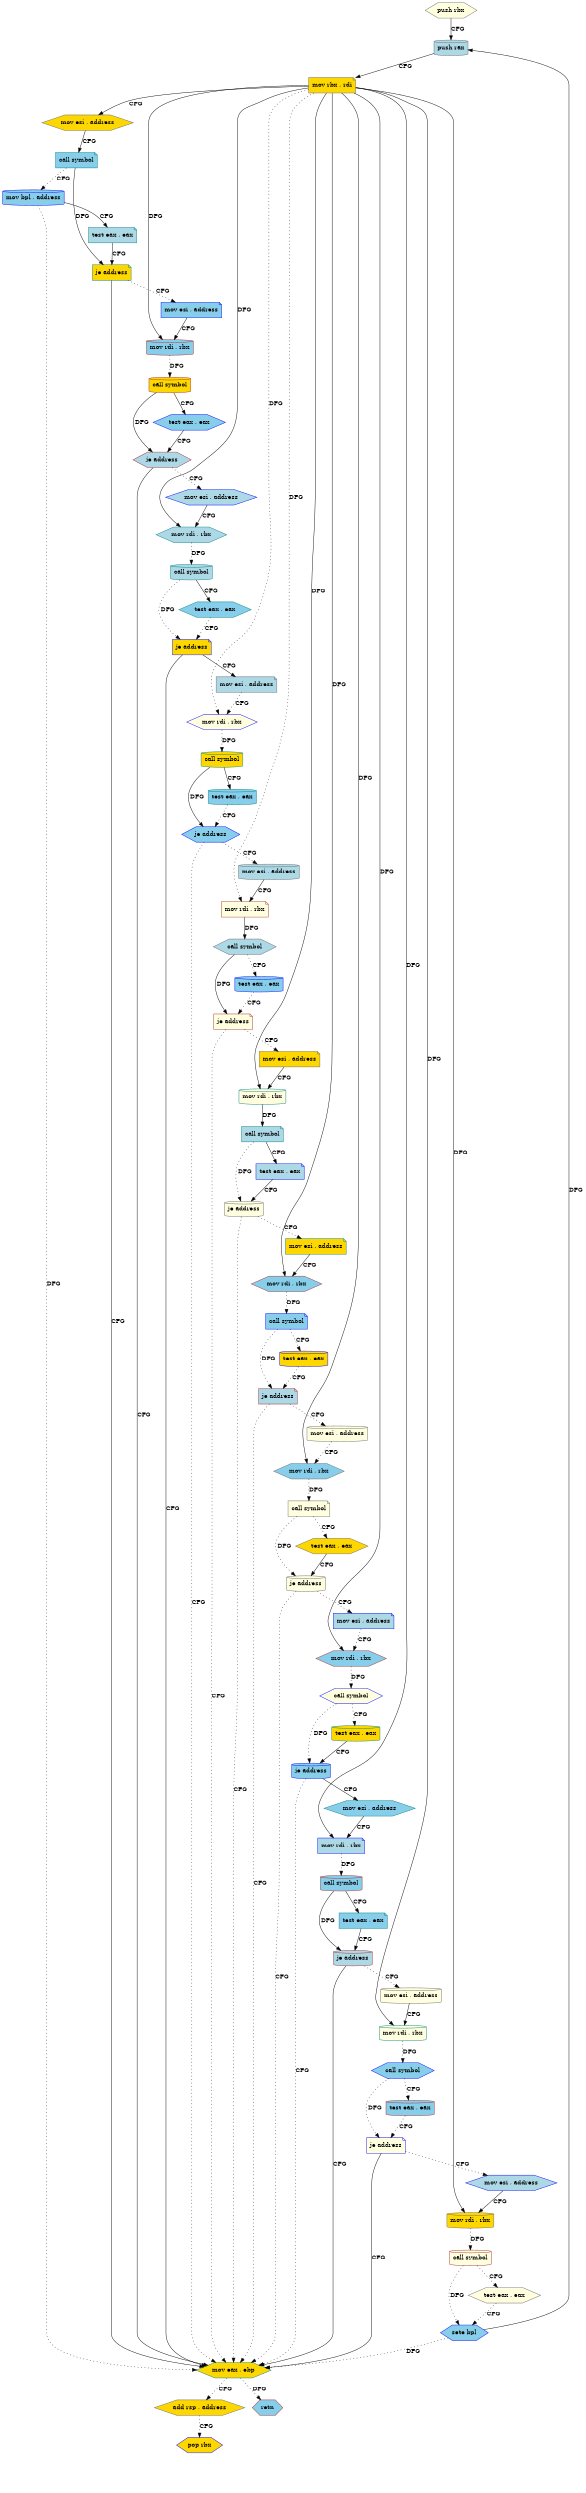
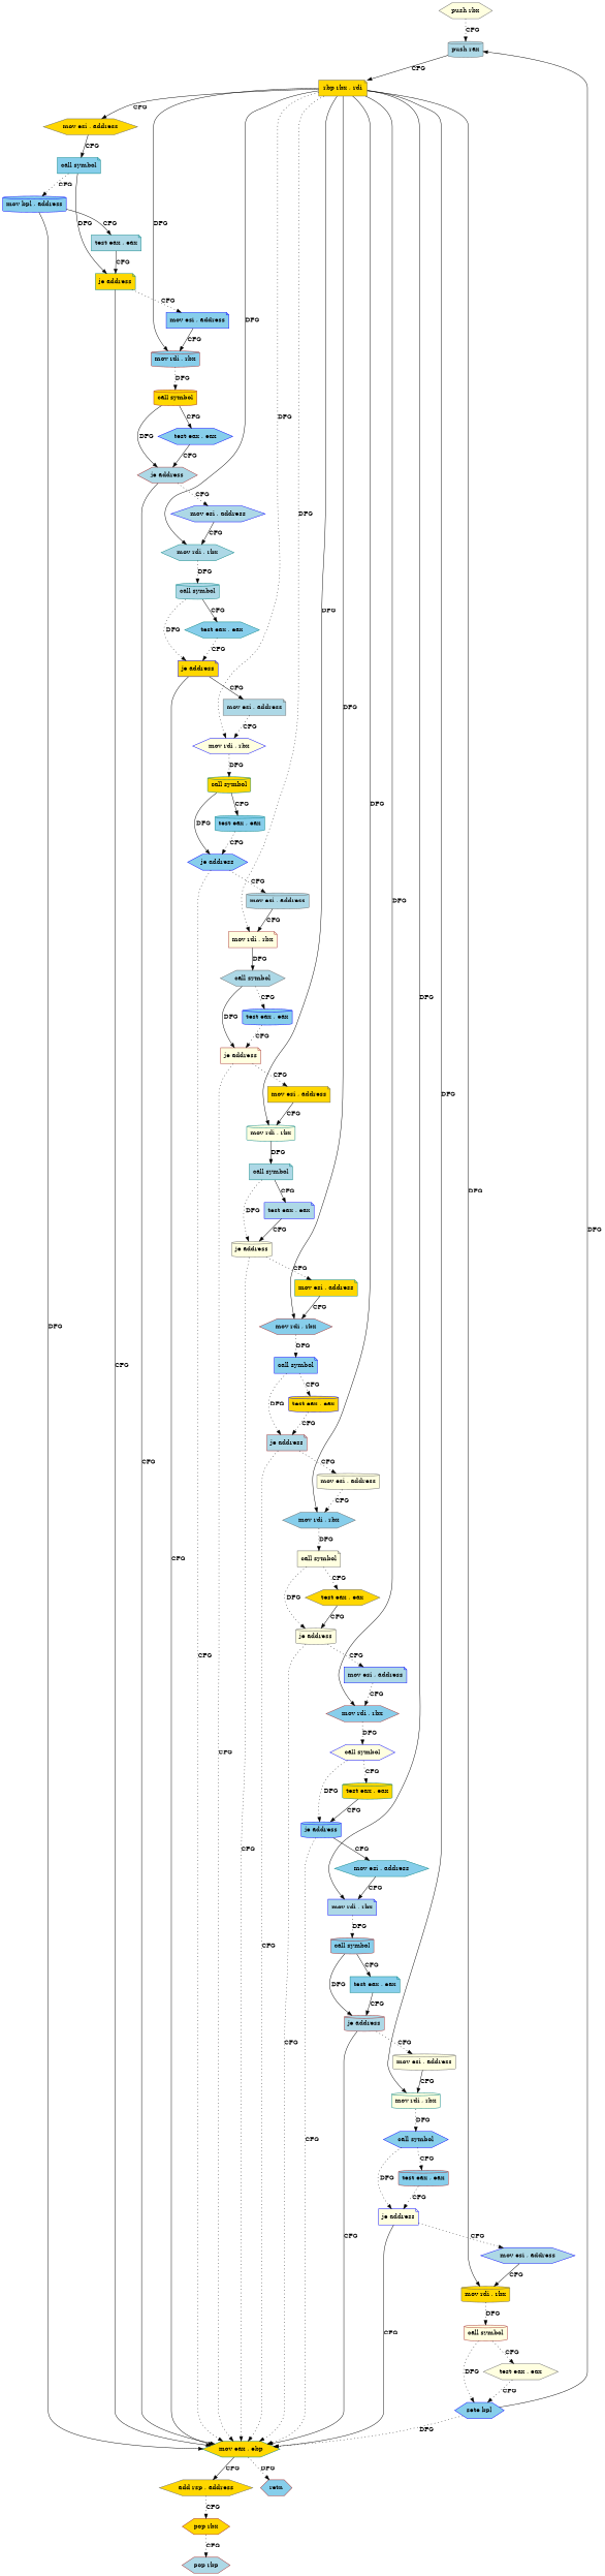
  digraph {
    node [color=blue fillcolor=skyblue shape=hexagon style=filled]
    edge [style=dotted]
    n1 [color=gray40 fillcolor=lightyellow label="push rbx"]
    n2 [color=gray40 fillcolor=lightblue label="push rax" shape=cylinder]
-   n3 [color=gray40 fillcolor=gold label="mov rbx , rdi" shape=note]
+   n3 [color=gray40 fillcolor=gold label="rbp rbx , rdi" shape=note]
    n4 [color=gray40 fillcolor=gold label="mov esi , address"]
    n5 [color=brown label="mov rdi , rbx" shape=cylinder]
    n6 [color=teal fillcolor=lightblue label="mov rdi , rbx"]
    n7 [fillcolor=lightyellow label="mov rdi , rbx"]
    n8 [color=brown fillcolor=lightyellow label="mov rdi , rbx" shape=note]
    n9 [color=teal fillcolor=lightyellow label="mov rdi , rbx" shape=cylinder]
    n10 [color=brown label="mov rdi , rbx"]
    n11 [color=gray40 label="mov rdi , rbx"]
    n12 [color=brown label="mov rdi , rbx"]
    n13 [fillcolor=lightblue label="mov rdi , rbx" shape=note]
    n14 [color=teal fillcolor=lightyellow label="mov rdi , rbx" shape=cylinder]
    n15 [color=gray40 fillcolor=gold label="mov rdi , rbx" shape=cylinder]
    n16 [color=teal label="call symbol" shape=note]
    n17 [color=brown fillcolor=gold label="call symbol" shape=cylinder]
    n18 [color=teal fillcolor=lightblue label="call symbol" shape=cylinder]
    n19 [color=teal fillcolor=gold label="call symbol" shape=cylinder]
    n20 [color=gray40 fillcolor=lightblue label="call symbol"]
    n21 [color=teal fillcolor=lightblue label="call symbol" shape=note]
    n22 [label="call symbol" shape=note]
    n23 [color=gray40 fillcolor=lightyellow label="call symbol" shape=note]
    n24 [fillcolor=lightyellow label="call symbol"]
    n25 [color=brown label="call symbol" shape=cylinder]
    n26 [label="call symbol"]
    n27 [color=brown fillcolor=lightyellow label="call symbol" shape=cylinder]
    n28 [label="mov bpl , address" shape=cylinder]
    n29 [color=teal fillcolor=gold label="je address" shape=note]
    n30 [color=teal fillcolor=lightblue label="test eax , eax" shape=note]
    n31 [color=teal fillcolor=gold label="mov eax , ebp"]
    n32 [label="mov esi , address" shape=note]
    n33 [color=gray40 fillcolor=gold label="add rsp , address"]
    n34 [color=brown label=retn]
-   n35 [fillcolor=gold label="pop rbx"]
+   n35 [color=brown fillcolor=gold label="pop rbx"]
+   n36 [color=brown fillcolor=lightblue label="pop rbp"]
    n37 [label="test eax , eax"]
    n38 [color=brown fillcolor=lightblue label="je address"]
    n39 [fillcolor=lightblue label="mov esi , address"]
    n40 [color=teal label="test eax , eax"]
    n41 [fillcolor=gold label="je address" shape=note]
    n42 [color=gray40 fillcolor=lightblue label="mov esi , address" shape=note]
    n43 [color=teal label="test eax , eax" shape=cylinder]
    n44 [label="je address"]
    n45 [color=gray40 fillcolor=lightblue label="mov esi , address" shape=cylinder]
    n46 [label="test eax , eax" shape=cylinder]
    n47 [color=brown fillcolor=lightyellow label="je address" shape=note]
    n48 [color=gray40 fillcolor=gold label="mov esi , address" shape=note]
    n49 [fillcolor=lightblue label="test eax , eax" shape=note]
    n50 [color=gray40 fillcolor=lightyellow label="je address" shape=cylinder]
    n51 [color=teal fillcolor=gold label="mov esi , address" shape=note]
    n52 [fillcolor=gold label="test eax , eax" shape=cylinder]
    n53 [color=brown fillcolor=lightblue label="je address" shape=note]
    n54 [color=gray40 fillcolor=lightyellow label="mov esi , address" shape=cylinder]
    n55 [color=gray40 fillcolor=gold label="test eax , eax"]
    n56 [color=gray40 fillcolor=lightyellow label="je address" shape=cylinder]
    n57 [fillcolor=lightblue label="mov esi , address" shape=note]
    n58 [color=teal fillcolor=gold label="test eax , eax" shape=cylinder]
    n59 [label="je address" shape=cylinder]
    n60 [color=teal label="mov esi , address"]
    n61 [color=teal label="test eax , eax" shape=note]
    n62 [color=brown fillcolor=lightblue label="je address" shape=cylinder]
    n63 [color=gray40 fillcolor=lightyellow label="mov esi , address" shape=cylinder]
    n64 [color=brown label="test eax , eax" shape=cylinder]
    n65 [fillcolor=lightyellow label="je address" shape=note]
    n66 [fillcolor=lightblue label="mov esi , address"]
    n67 [color=gray40 fillcolor=lightyellow label="test eax , eax"]
    n68 [label="sete bpl"]
-   n1 -> n2 [label=CFG style=solid]
+   n1 -> n2 [label=CFG]
    n2 -> n3 [label=CFG style=solid]
    n3 -> n4 [label=CFG style=solid]
    n3 -> n5 [label=DFG style=solid]
    n3 -> n6 [label=DFG style=solid]
    n3 -> n7 [label=DFG]
    n3 -> n8 [label=DFG]
    n3 -> n9 [label=DFG style=solid]
    n3 -> n10 [label=DFG style=solid]
    n3 -> n11 [label=DFG style=solid]
    n3 -> n12 [label=DFG style=solid]
    n3 -> n13 [label=DFG style=solid]
    n3 -> n14 [label=DFG style=solid]
    n3 -> n15 [label=DFG style=solid]
    n4 -> n16 [label=CFG style=solid]
    n5 -> n17 [label=DFG]
    n6 -> n18 [label=DFG]
    n7 -> n19 [label=DFG]
    n8 -> n20 [label=DFG style=solid]
    n9 -> n21 [label=DFG style=solid]
    n10 -> n22 [label=DFG]
    n11 -> n23 [label=DFG]
    n12 -> n24 [label=DFG]
    n13 -> n25 [label=DFG]
    n14 -> n26 [label=DFG]
    n15 -> n27 [label=DFG]
    n16 -> n28 [label=CFG]
    n16 -> n29 [label=DFG style=solid]
    n17 -> n37 [label=CFG style=solid]
    n17 -> n38 [label=DFG style=solid]
    n18 -> n40 [label=CFG style=solid]
    n18 -> n41 [label=DFG]
    n19 -> n43 [label=CFG style=solid]
    n19 -> n44 [label=DFG style=solid]
    n20 -> n46 [label=CFG]
    n20 -> n47 [label=DFG style=solid]
    n21 -> n49 [label=CFG style=solid]
    n21 -> n50 [label=DFG]
    n22 -> n52 [label=CFG]
    n22 -> n53 [label=DFG]
    n23 -> n55 [label=CFG]
    n23 -> n56 [label=DFG]
    n24 -> n58 [label=CFG]
    n24 -> n59 [label=DFG]
    n25 -> n61 [label=CFG style=solid]
    n25 -> n62 [label=DFG style=solid]
    n26 -> n64 [label=CFG]
    n26 -> n65 [label=DFG]
    n27 -> n67 [label=CFG]
    n27 -> n68 [label=DFG]
    n28 -> n30 [label=CFG style=solid]
-   n28 -> n31 [label=DFG]
+   n28 -> n31 [label=DFG style=solid]
    n29 -> n31 [label=CFG style=solid]
    n29 -> n32 [label=CFG]
    n30 -> n29 [label=CFG style=solid]
-   n31 -> n33 [label=CFG]
+   n31 -> n33 [label=CFG style=solid]
    n31 -> n34 [label=DFG]
    n32 -> n5 [label=CFG style=solid]
    n33 -> n35 [label=CFG]
+   n35 -> n36 [label=CFG]
    n37 -> n38 [label=CFG style=solid]
    n38 -> n31 [label=CFG style=solid]
    n38 -> n39 [label=CFG]
    n39 -> n6 [label=CFG style=solid]
    n40 -> n41 [label=CFG]
    n41 -> n31 [label=CFG style=solid]
    n41 -> n42 [label=CFG style=solid]
    n42 -> n7 [label=CFG]
    n43 -> n44 [label=CFG]
    n44 -> n31 [label=CFG]
    n44 -> n45 [label=CFG]
    n45 -> n8 [label=CFG style=solid]
    n46 -> n47 [label=CFG]
    n47 -> n31 [label=CFG]
    n47 -> n48 [label=CFG]
    n48 -> n9 [label=CFG style=solid]
    n49 -> n50 [label=CFG style=solid]
    n50 -> n31 [label=CFG]
    n50 -> n51 [label=CFG]
    n51 -> n10 [label=CFG style=solid]
    n52 -> n53 [label=CFG]
    n53 -> n31 [label=CFG]
    n53 -> n54 [label=CFG]
    n54 -> n11 [label=CFG]
    n55 -> n56 [label=CFG style=solid]
    n56 -> n31 [label=CFG]
    n56 -> n57 [label=CFG]
    n57 -> n12 [label=CFG]
    n58 -> n59 [label=CFG style=solid]
    n59 -> n31 [label=CFG]
    n59 -> n60 [label=CFG style=solid]
    n60 -> n13 [label=CFG style=solid]
    n61 -> n62 [label=CFG style=solid]
    n62 -> n31 [label=CFG style=solid]
    n62 -> n63 [label=CFG]
    n63 -> n14 [label=CFG style=solid]
    n64 -> n65 [label=CFG]
    n65 -> n31 [label=CFG style=solid]
    n65 -> n66 [label=CFG]
    n66 -> n15 [label=CFG style=solid]
    n67 -> n68 [label=CFG]
    n68 -> n2 [label=DFG style=solid]
    n68 -> n31 [label=DFG]
  }
